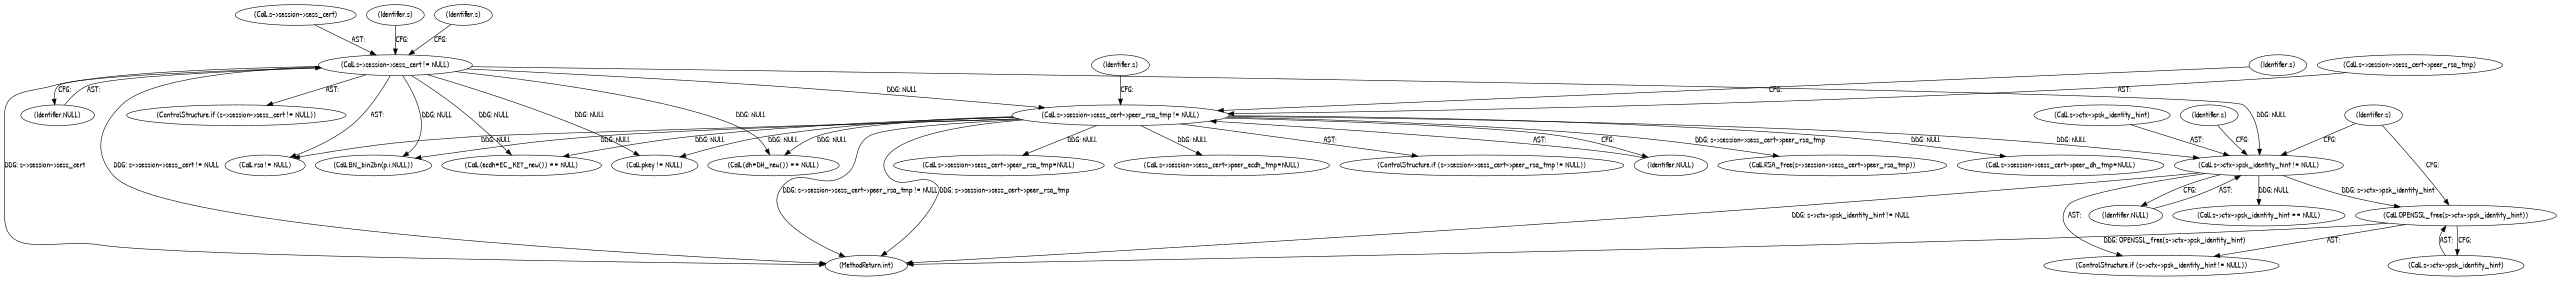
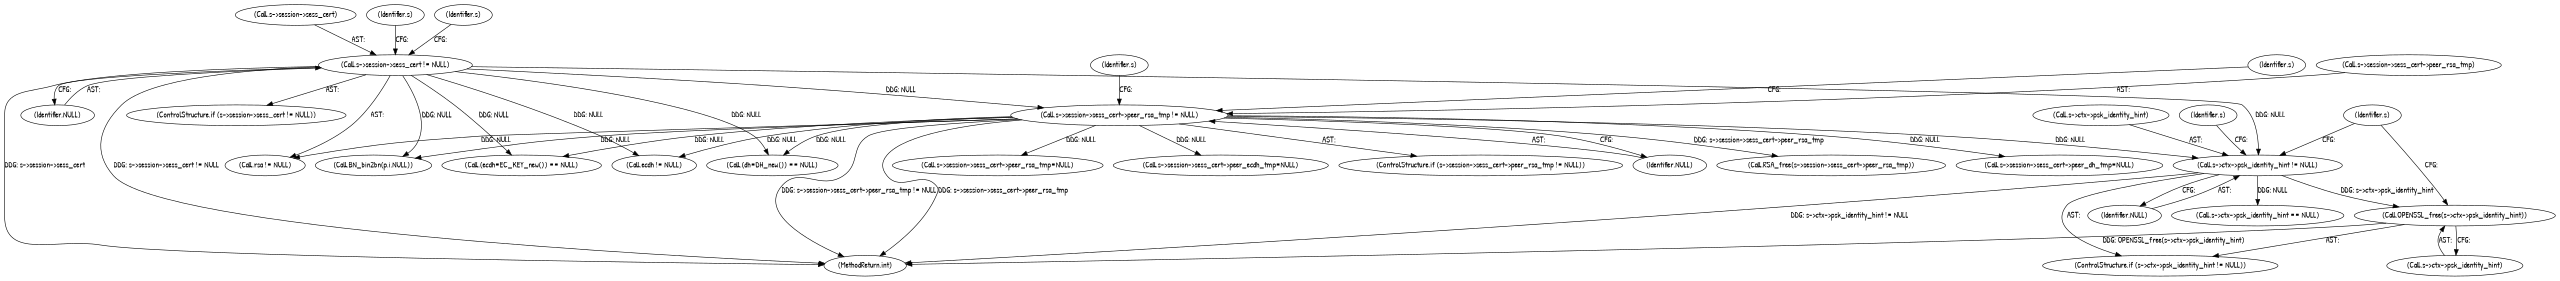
  digraph {
    fontname="Patrick Hand"
    node [fontname="Patrick Hand"]
    edge [fontname="Patrick Hand"]
    n1 [label="(Call,OPENSSL_free(s->ctx->psk_identity_hint))"]
    n2 [label="(MethodReturn,int)"]
    n3 [label="(Call,s->ctx->psk_identity_hint)"]
    n4 [label="(ControlStructure,if (s->ctx->psk_identity_hint != NULL))"]
    n5 [label="(Call,s->ctx->psk_identity_hint != NULL)"]
    n6 [label="(Identifier,NULL)"]
    n7 [label="(Call,s->ctx->psk_identity_hint == NULL)"]
    n8 [label="(Call,s->session->sess_cert != NULL)"]
    n9 [label="(Call,s->session->sess_cert->peer_rsa_tmp != NULL)"]
    n10 [label="(Call,BN_bin2bn(p,i,NULL))"]
    n11 [label="(Call,(ecdh=EC_KEY_new()) == NULL)"]
-   n12 [label="(Call,pkey != NULL)"]
+   n12 [label="(Call,ecdh != NULL)"]
    n13 [label="(Identifier,NULL)"]
    n14 [label="(Call,(dh=DH_new()) == NULL)"]
    n15 [label="(ControlStructure,if (s->session->sess_cert != NULL))"]
    n16 [label="(Call,rsa != NULL)"]
    n17 [label="(Call,s->session->sess_cert->peer_rsa_tmp=NULL)"]
    n18 [label="(Call,s->session->sess_cert->peer_ecdh_tmp=NULL)"]
    n19 [label="(ControlStructure,if (s->session->sess_cert->peer_rsa_tmp != NULL))"]
    n20 [label="(Identifier,NULL)"]
    n21 [label="(Call,RSA_free(s->session->sess_cert->peer_rsa_tmp))"]
    n22 [label="(Call,s->session->sess_cert->peer_dh_tmp=NULL)"]
    n23 [label="(Call,s->ctx->psk_identity_hint)"]
    n24 [label="(Identifier,s)"]
    n25 [label="(Call,s->session->sess_cert)"]
    n26 [label="(Identifier,s)"]
    n27 [label="(Identifier,s)"]
    n28 [label="(Identifier,s)"]
    n29 [label="(Call,s->session->sess_cert->peer_rsa_tmp)"]
    n30 [label="(Identifier,s)"]
    n31 [label="(Identifier,s)"]
    n1 -> n2 [label="DDG: OPENSSL_free(s->ctx->psk_identity_hint)"]
    n1 -> n3 [label="CFG: "]
    n1 -> n4 [label="AST: "]
    n3 -> n1 [label="AST: "]
    n5 -> n1 [label="DDG: s->ctx->psk_identity_hint"]
    n5 -> n2 [label="DDG: s->ctx->psk_identity_hint != NULL"]
    n5 -> n4 [label="AST: "]
    n5 -> n6 [label="CFG: "]
    n5 -> n7 [label="DDG: NULL"]
    n6 -> n5 [label="AST: "]
    n8 -> n2 [label="DDG: s->session->sess_cert"]
    n8 -> n2 [label="DDG: s->session->sess_cert != NULL"]
    n8 -> n5 [label="DDG: NULL"]
    n8 -> n9 [label="DDG: NULL"]
    n8 -> n10 [label="DDG: NULL"]
    n8 -> n11 [label="DDG: NULL"]
    n8 -> n12 [label="DDG: NULL"]
    n8 -> n13 [label="CFG: "]
    n8 -> n14 [label="DDG: NULL"]
    n8 -> n15 [label="AST: "]
    n8 -> n16 [label="AST: "]
    n9 -> n2 [label="DDG: s->session->sess_cert->peer_rsa_tmp != NULL"]
    n9 -> n2 [label="DDG: s->session->sess_cert->peer_rsa_tmp"]
    n9 -> n5 [label="DDG: NULL"]
    n9 -> n10 [label="DDG: NULL"]
    n9 -> n11 [label="DDG: NULL"]
    n9 -> n12 [label="DDG: NULL"]
    n9 -> n14 [label="DDG: NULL"]
    n9 -> n16 [label="DDG: NULL"]
    n9 -> n17 [label="DDG: NULL"]
    n9 -> n18 [label="DDG: NULL"]
    n9 -> n19 [label="AST: "]
    n9 -> n20 [label="CFG: "]
    n9 -> n21 [label="DDG: s->session->sess_cert->peer_rsa_tmp"]
    n9 -> n22 [label="DDG: NULL"]
    n13 -> n8 [label="AST: "]
    n20 -> n9 [label="AST: "]
    n23 -> n5 [label="AST: "]
    n24 -> n9 [label="CFG: "]
    n25 -> n8 [label="AST: "]
    n26 -> n9 [label="CFG: "]
    n27 -> n8 [label="CFG: "]
    n28 -> n5 [label="CFG: "]
    n29 -> n9 [label="AST: "]
    n30 -> n1 [label="CFG: "]
    n30 -> n5 [label="CFG: "]
    n31 -> n8 [label="CFG: "]
  }
